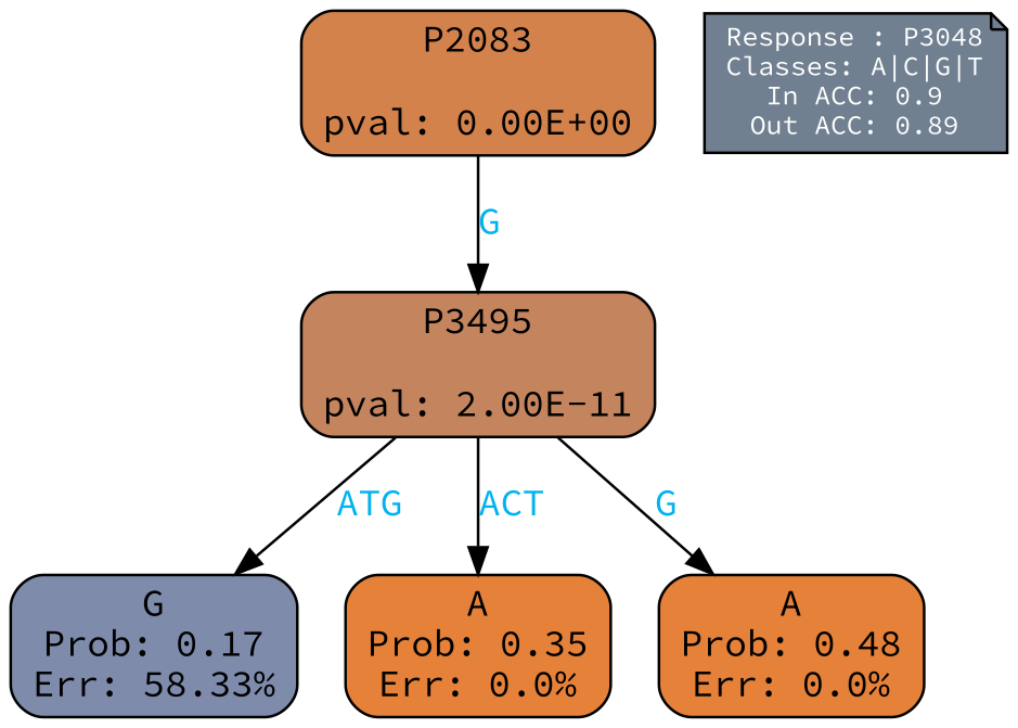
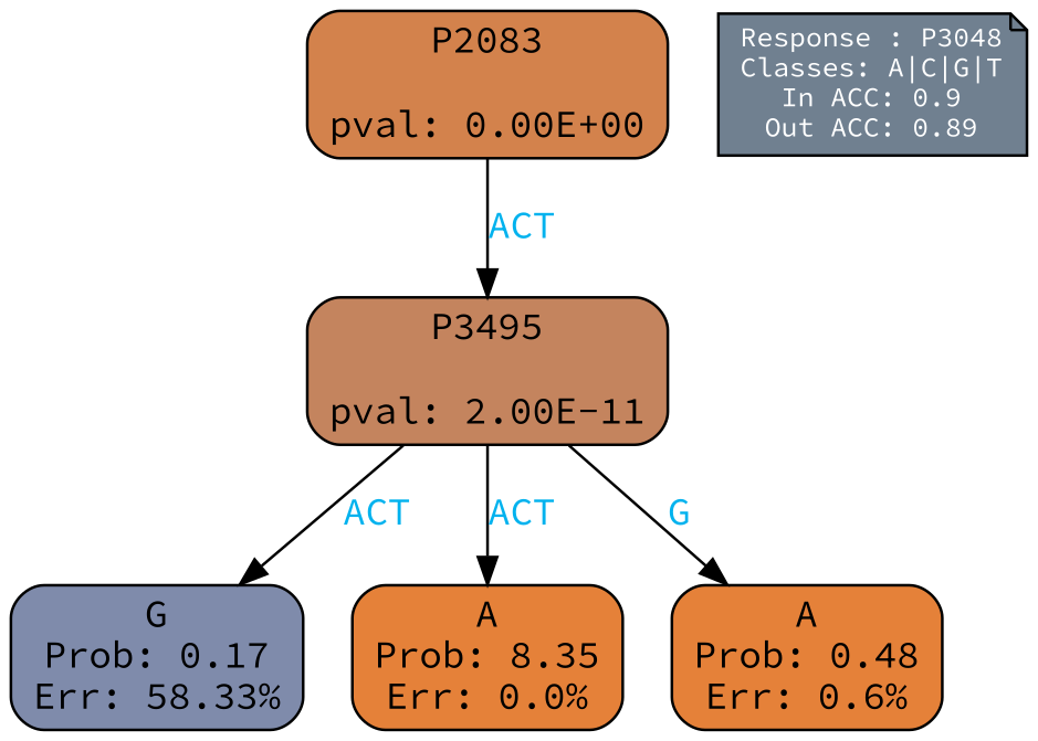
  digraph {
    fontname="Source Code Pro"
    ranksep=equally
    splines=polylines
    node [color=black fillcolor="#e58139" fontname="Source Code Pro" shape=box style="filled, rounded"]
    edge [fontcolor=deepskyblue2 fontname="Source Code Pro"]
    n1 [fillcolor="#7f8bab" label="G\nProb: 0.17\nErr: 58.33%"]
-   n2 [label="A\nProb: 0.35\nErr: 0.0%"]
-   n3 [label="A\nProb: 0.48\nErr: 0.0%"]
+   n2 [label="A\nProb: 8.35\nErr: 0.0%"]
+   n3 [label="A\nProb: 0.48\nErr: 0.6%"]
    n4 [align=left fillcolor=slategray fontcolor=white fontsize=10 label="Response : P3048\nClasses: A|C|G|T\nIn ACC: 0.9\nOut ACC: 0.89\n" shape=note style=filled]
    n5 [fillcolor="#d3824c" label="P2083\n\npval: 0.00E+00"]
    n6 [fillcolor="#c4845e" label="P3495\n\npval: 2.00E-11"]
    subgraph sub_1 {
      rank=same
      n1
      n2
      n3
    }
    subgraph sub_2 {
      rank=same
      n4
      n5
    }
-   n5 -> n6 [label=G]
-   n6 -> n1 [label=ATG]
+   n5 -> n6 [label=ACT]
+   n6 -> n1 [label=ACT]
    n6 -> n2 [label=ACT]
    n6 -> n3 [label=G]
  }
